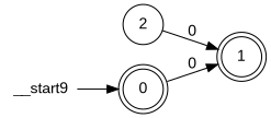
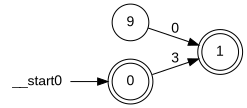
  digraph {
    fontname="Liberation Sans"
    rankdir=LR
    node [fontname="Liberation Sans" shape=doublecircle]
    edge [fontname="Liberation Sans"]
    n1 [label=0]
    n2 [label=1]
-   n3 [label=2 shape=circle]
-   __start0 [height=0 shape=none width=0 label=__start9]
-   n1 -> n2 [label=0]
+   n3 [label=9 shape=circle]
+   __start0 [height=0 shape=none width=0]
+   n1 -> n2 [label=3]
    n3 -> n2 [label=0]
    __start0 -> n1
  }
